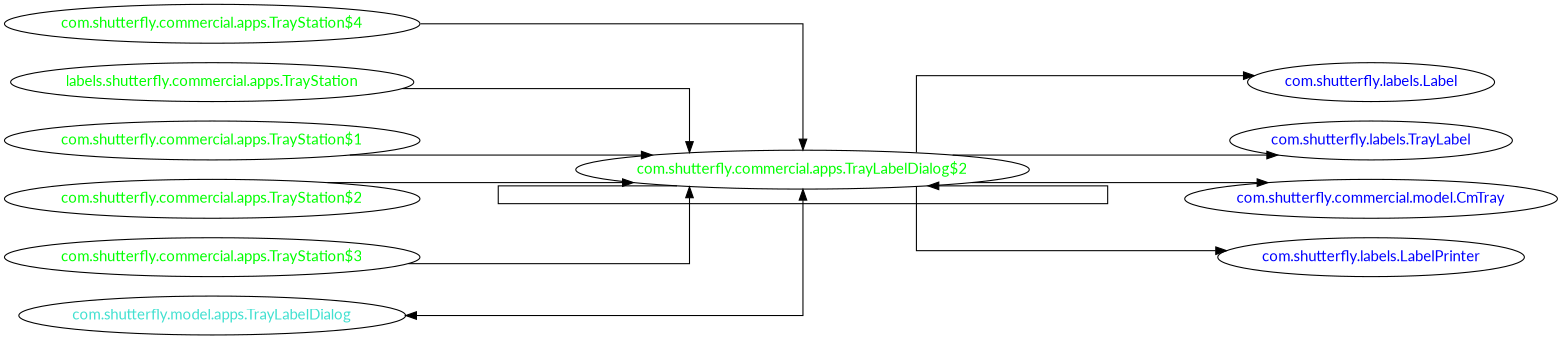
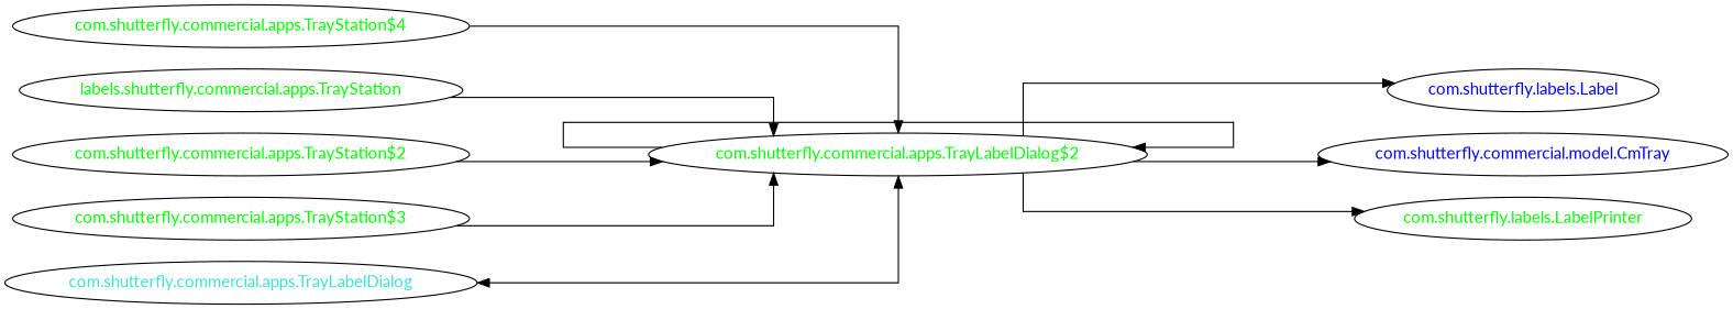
  digraph {
    concentrate=true
    fontname=Lato
    rankdir=LR
    ranksep=2.0
    splines=ortho
    node [fontcolor=green fontname=Lato]
    edge [fontname=Lato]
    "com.shutterfly.commercial.apps.TrayLabelDialog$2"
    "com.shutterfly.labels.Label" [fontcolor=blue]
-   "com.shutterfly.labels.TrayLabel" [fontcolor=blue]
    "com.shutterfly.commercial.model.CmTray" [fontcolor=blue]
-   "com.shutterfly.labels.LabelPrinter" [fontcolor=blue]
+   "com.shutterfly.labels.LabelPrinter"
    "com.shutterfly.commercial.apps.TrayStation$4"
    n7 [label="labels.shutterfly.commercial.apps.TrayStation"]
-   "com.shutterfly.commercial.apps.TrayStation$1"
    "com.shutterfly.commercial.apps.TrayStation$2"
    "com.shutterfly.commercial.apps.TrayStation$3"
-   "com.shutterfly.commercial.apps.TrayLabelDialog" [fontcolor=turquoise label="com.shutterfly.model.apps.TrayLabelDialog"]
+   "com.shutterfly.commercial.apps.TrayLabelDialog" [fontcolor=turquoise]
    "com.shutterfly.commercial.apps.TrayLabelDialog$2" -> "com.shutterfly.commercial.apps.TrayLabelDialog$2"
    "com.shutterfly.commercial.apps.TrayLabelDialog$2" -> "com.shutterfly.labels.Label"
-   "com.shutterfly.commercial.apps.TrayLabelDialog$2" -> "com.shutterfly.labels.TrayLabel"
    "com.shutterfly.commercial.apps.TrayLabelDialog$2" -> "com.shutterfly.commercial.model.CmTray"
    "com.shutterfly.commercial.apps.TrayLabelDialog$2" -> "com.shutterfly.labels.LabelPrinter"
    "com.shutterfly.commercial.apps.TrayStation$4" -> "com.shutterfly.commercial.apps.TrayLabelDialog$2"
    n7 -> "com.shutterfly.commercial.apps.TrayLabelDialog$2"
-   "com.shutterfly.commercial.apps.TrayStation$1" -> "com.shutterfly.commercial.apps.TrayLabelDialog$2"
    "com.shutterfly.commercial.apps.TrayStation$2" -> "com.shutterfly.commercial.apps.TrayLabelDialog$2"
    "com.shutterfly.commercial.apps.TrayStation$3" -> "com.shutterfly.commercial.apps.TrayLabelDialog$2"
    "com.shutterfly.commercial.apps.TrayLabelDialog" -> "com.shutterfly.commercial.apps.TrayLabelDialog$2" [dir=both]
  }
